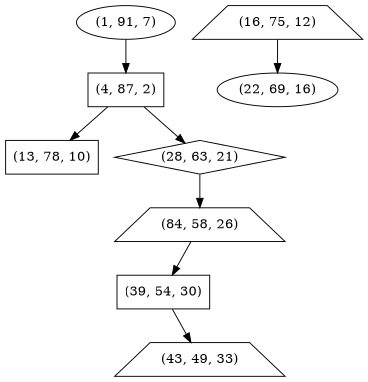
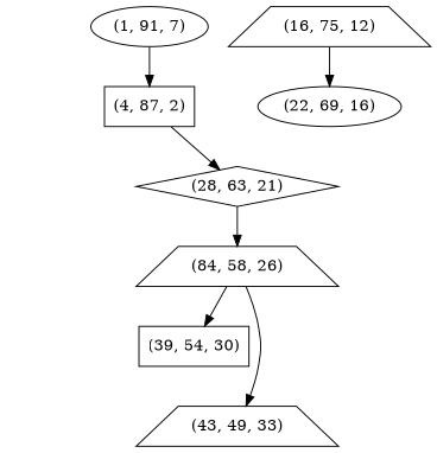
  digraph {
    node [shape=box]
    n1 [label="(1, 91, 7)" shape=ellipse]
    "(4, 87, 2)"
-   "(13, 78, 10)"
    "(28, 63, 21)" [shape=diamond]
    "(16, 75, 12)" [shape=trapezium]
    "(22, 69, 16)" [shape=ellipse]
    n7 [label="(84, 58, 26)" shape=trapezium]
    "(39, 54, 30)"
    "(43, 49, 33)" [shape=trapezium]
    n1 -> "(4, 87, 2)"
-   "(4, 87, 2)" -> "(13, 78, 10)"
    "(4, 87, 2)" -> "(28, 63, 21)"
    "(28, 63, 21)" -> n7
    "(16, 75, 12)" -> "(22, 69, 16)"
    n7 -> "(39, 54, 30)"
-   "(39, 54, 30)" -> "(43, 49, 33)"
+   n7 -> "(43, 49, 33)"
  }
